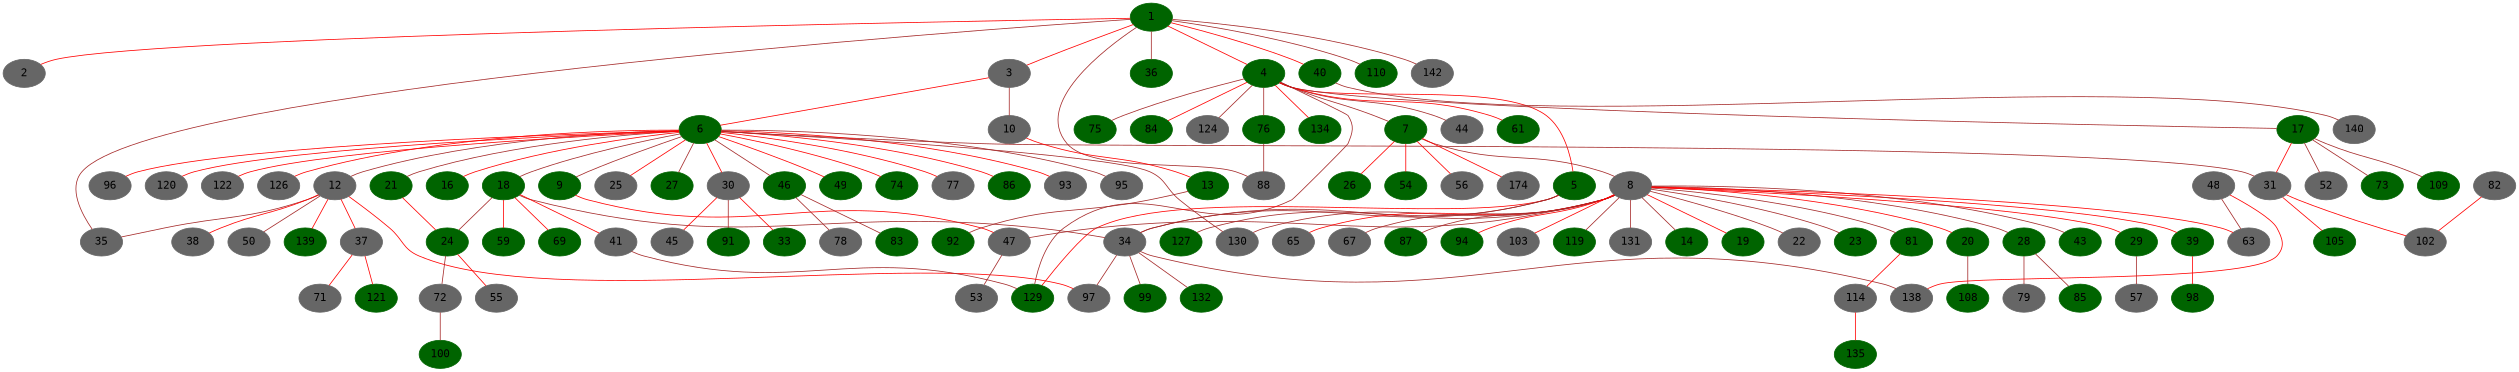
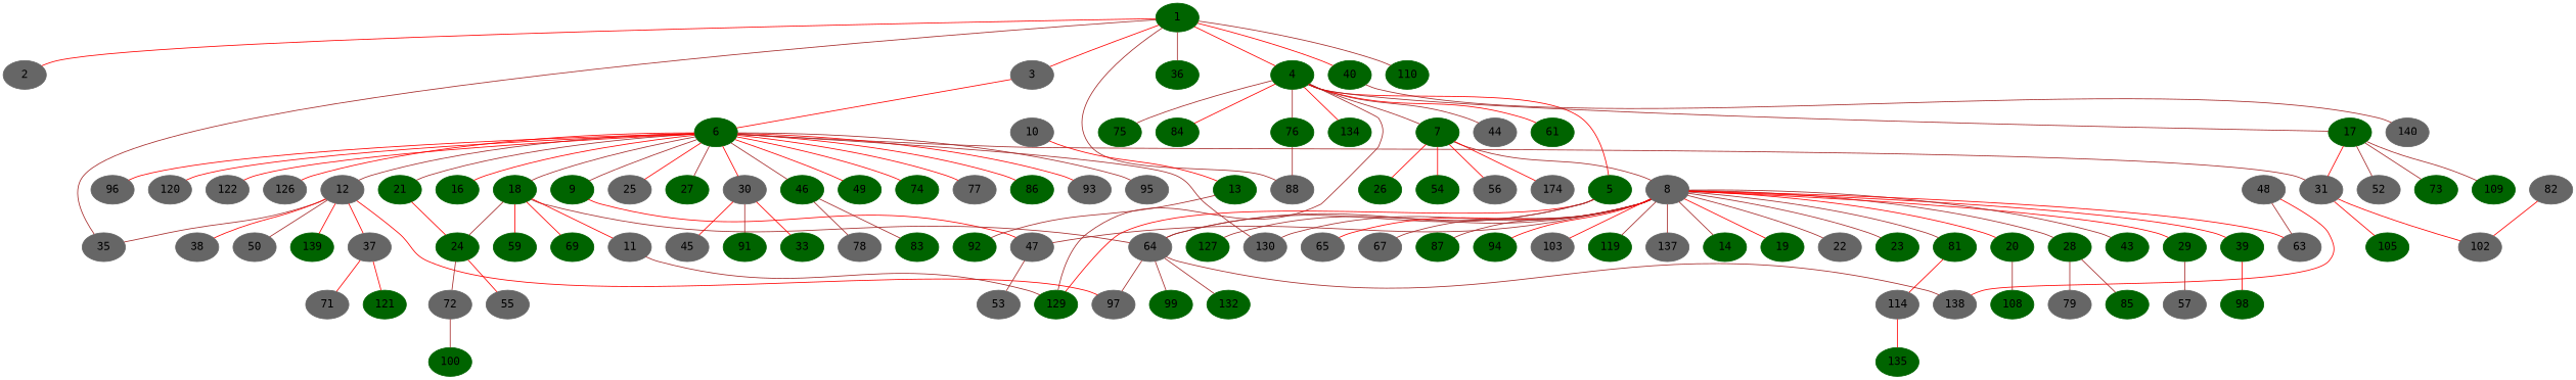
  graph {
    fontname="DejaVu Sans Mono"
    node [color=darkgreen fontname="DejaVu Sans Mono" style=filled]
    edge [color=brown fontname="DejaVu Sans Mono"]
    1 [super="+11"]
    2 [color=gray40]
    3 [color=gray40 super="+60"]
    4 [super="+133"]
    35 [color=gray40 super="+115"]
    36
    40
    88 [color=gray40 super="+89"]
    110
-   142 [color=gray40]
    6 [super="+137"]
    10 [color=gray40]
    5 [super="+141"]
    7 [super="+64"]
    17 [super="+51"]
    44 [color=gray40]
    61
    75 [super="+123"]
    76
    84
-   124 [color=gray40]
    129
    134
    140 [color=gray40]
    9 [super="+70"]
    12 [color=gray40 super="+15"]
    16
    18 [super="+80"]
    21
    25 [color=gray40]
    27
    30 [color=gray40 super="+128"]
    31 [color=gray40]
    46 [super="+68"]
    49
    74
    77 [color=gray40]
    86
    93 [color=gray40]
    95 [color=gray40]
    96 [color=gray40]
    120 [color=gray40]
    122 [color=gray40]
    126 [color=gray40]
    130 [color=gray40]
    13
-   34 [color=gray40 super="+42"]
+   34 [color=gray40 super="+42" label=64]
    127
    8 [color=gray40 super="+118"]
    26
    54
    56 [color=gray40]
    n53 [color=gray40 label=174]
    52 [color=gray40]
    73
    109
    97 [color=gray40]
    99
    132
    138 [color=gray40]
    47 [color=gray40 super="+62"]
    37 [color=gray40]
    38 [color=gray40]
    n64 [color=gray40 label=50]
    139
    24 [super="+32"]
-   41 [color=gray40 super="+117"]
+   41 [color=gray40 super="+117" label=11]
    59 [super="+112"]
    69
    33
    45 [color=gray40]
    91
    105 [super="+125"]
    102 [color=gray40]
    78 [color=gray40]
    83 [super="+107"]
    14
    19
    20 [super="+50"]
    22 [color=gray40]
    23
    28 [super="+66"]
    29 [super="+106"]
    39
    43
    65 [color=gray40]
    67 [color=gray40]
    81
    87
    94
    103 [color=gray40]
    119
-   131 [color=gray40]
+   131 [color=gray40 label=137]
    63 [color=gray40 super="+101"]
    108
    79 [color=gray40]
    85
    57 [color=gray40]
    98
    53 [color=gray40 super="+113"]
    48 [color=gray40 super="+136"]
    114 [color=gray40 super="+116"]
    92 [super="+111"]
    71 [color=gray40]
    121
    55 [color=gray40]
    72 [color=gray40]
    100
    82 [color=gray40 super="+90"]
    135
    1 -- 2 [color=red]
    1 -- 3 [color=red]
    1 -- 4 [color=red]
    1 -- 35
    1 -- 36
    1 -- 40 [color=red]
    1 -- 88
    1 -- 110
-   1 -- 142
    3 -- 6 [color=red]
-   3 -- 10
    4 -- 5 [color=red]
    4 -- 7
    4 -- 17
    4 -- 44
    4 -- 61 [color=red]
    4 -- 75 [weight=2]
    4 -- 76
    4 -- 84 [color=red]
-   4 -- 124
    4 -- 129
    4 -- 134 [color=red]
    40 -- 140
    6 -- 9
    6 -- 12
    6 -- 16 [color=red]
    6 -- 18
    6 -- 21
    6 -- 25 [color=red]
    6 -- 27
    6 -- 30 [color=red]
    6 -- 31
    6 -- 46
    6 -- 49 [color=red]
    6 -- 74 [color=red]
    6 -- 77 [color=red]
    6 -- 86 [color=red]
    6 -- 93 [color=red]
    6 -- 95
    6 -- 96 [color=red]
    6 -- 120 [color=red]
    6 -- 122 [color=red]
    6 -- 126 [color=red]
    6 -- 130
    10 -- 13 [color=red]
    5 -- 129 [color=red]
    5 -- 34
    5 -- 127
    7 -- 8
    7 -- 26 [color=red]
    7 -- 54 [color=red]
    7 -- 56 [color=red]
    7 -- n53 [color=red]
    17 -- 31 [color=red]
    17 -- 52
    17 -- 73
    17 -- 109
    76 -- 88
    9 -- 47 [color=red]
    12 -- 35
    12 -- 97 [color=red]
    12 -- 37 [color=red]
    12 -- 38 [color=red]
    12 -- n64
    12 -- 139 [color=red]
    18 -- 34
    18 -- 24
    18 -- 41 [color=red]
    18 -- 59 [color=red]
    18 -- 69 [color=red]
    21 -- 24 [color=red]
    30 -- 33 [color=red]
    30 -- 45 [color=red]
    30 -- 91
    31 -- 105 [color=red]
    31 -- 102 [color=red]
    46 -- 78
    46 -- 83
    13 -- 92
    34 -- 97
    34 -- 99
    34 -- 132
    34 -- 138
    8 -- 130
    8 -- 34
    8 -- 47 [weight=2]
    8 -- 14
    8 -- 19 [color=red]
    8 -- 20 [color=red]
    8 -- 22
    8 -- 23
    8 -- 28
    8 -- 29 [color=red]
    8 -- 39 [color=red]
    8 -- 43
    8 -- 65 [color=red]
    8 -- 67
    8 -- 81
    8 -- 87
    8 -- 94 [color=red]
    8 -- 103 [color=red]
    8 -- 119
    8 -- 131
    8 -- 63 [color=red]
    47 -- 53
    37 -- 71 [color=red]
    37 -- 121 [color=red]
    24 -- 55 [color=red]
    24 -- 72
    41 -- 129
    20 -- 108
    28 -- 79
    28 -- 85
    29 -- 57
    39 -- 98 [color=red]
    81 -- 114 [color=red]
    48 -- 138 [color=red]
    48 -- 63
    114 -- 135 [color=red]
    72 -- 100
    82 -- 102 [color=red]
  }
